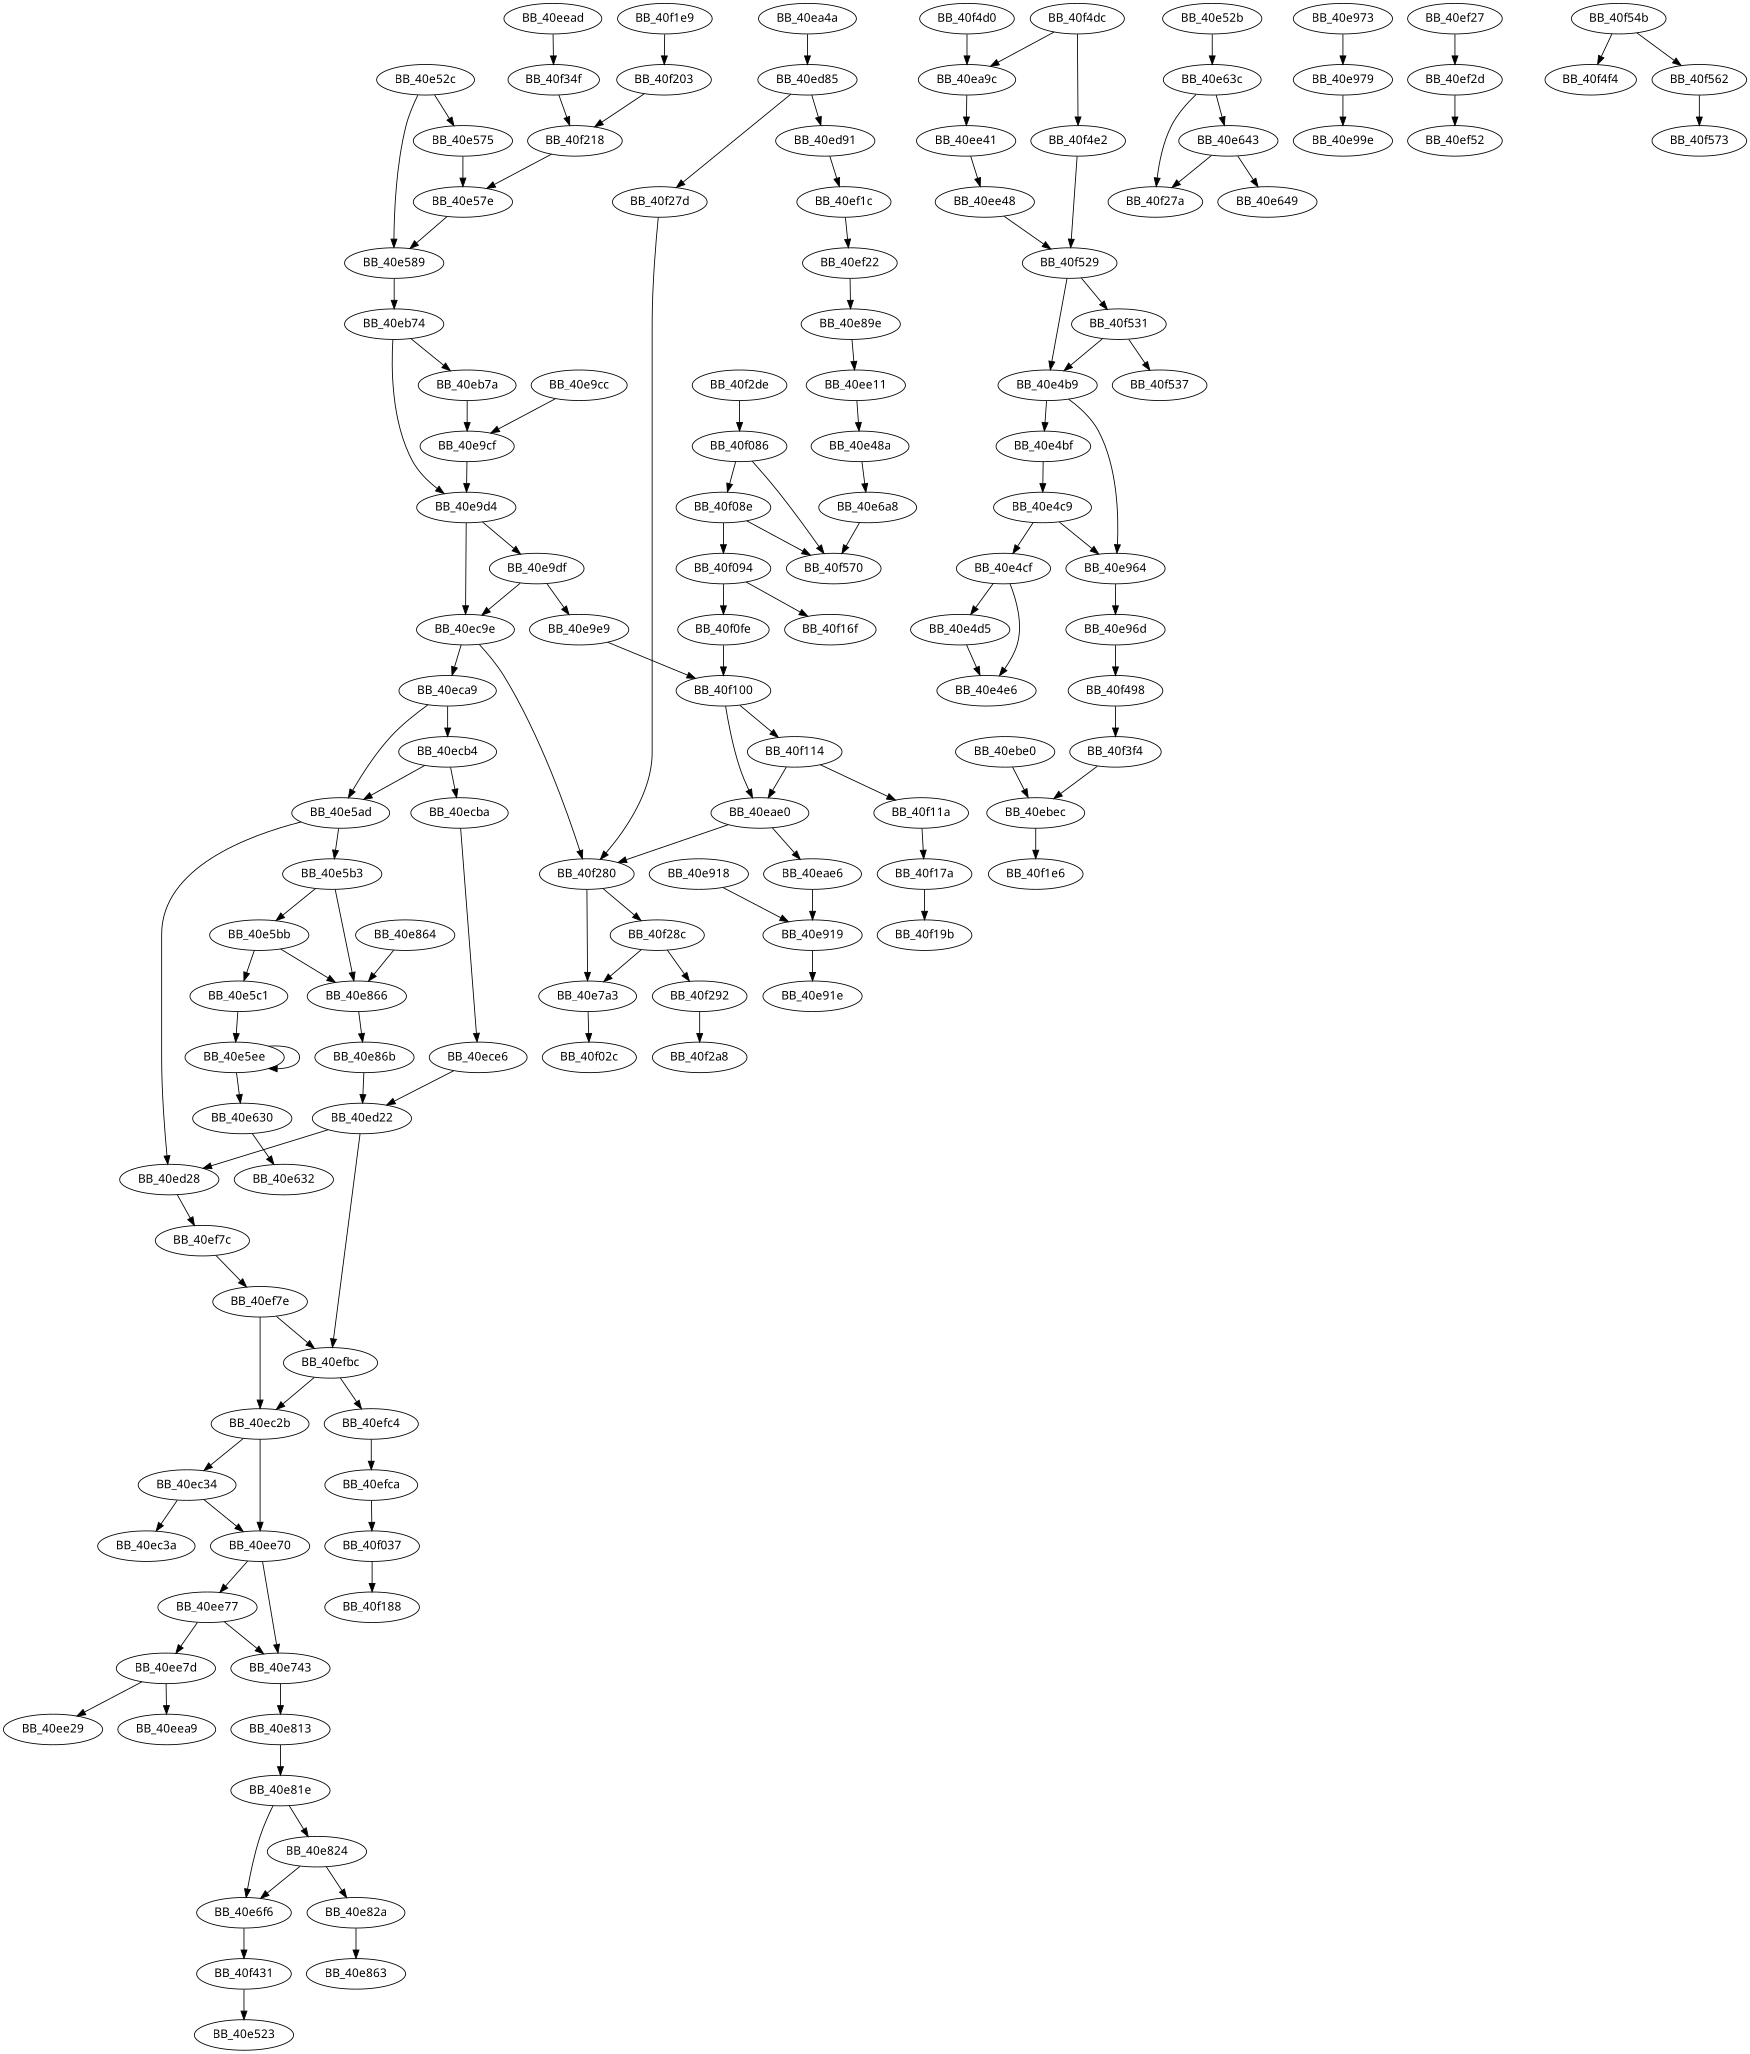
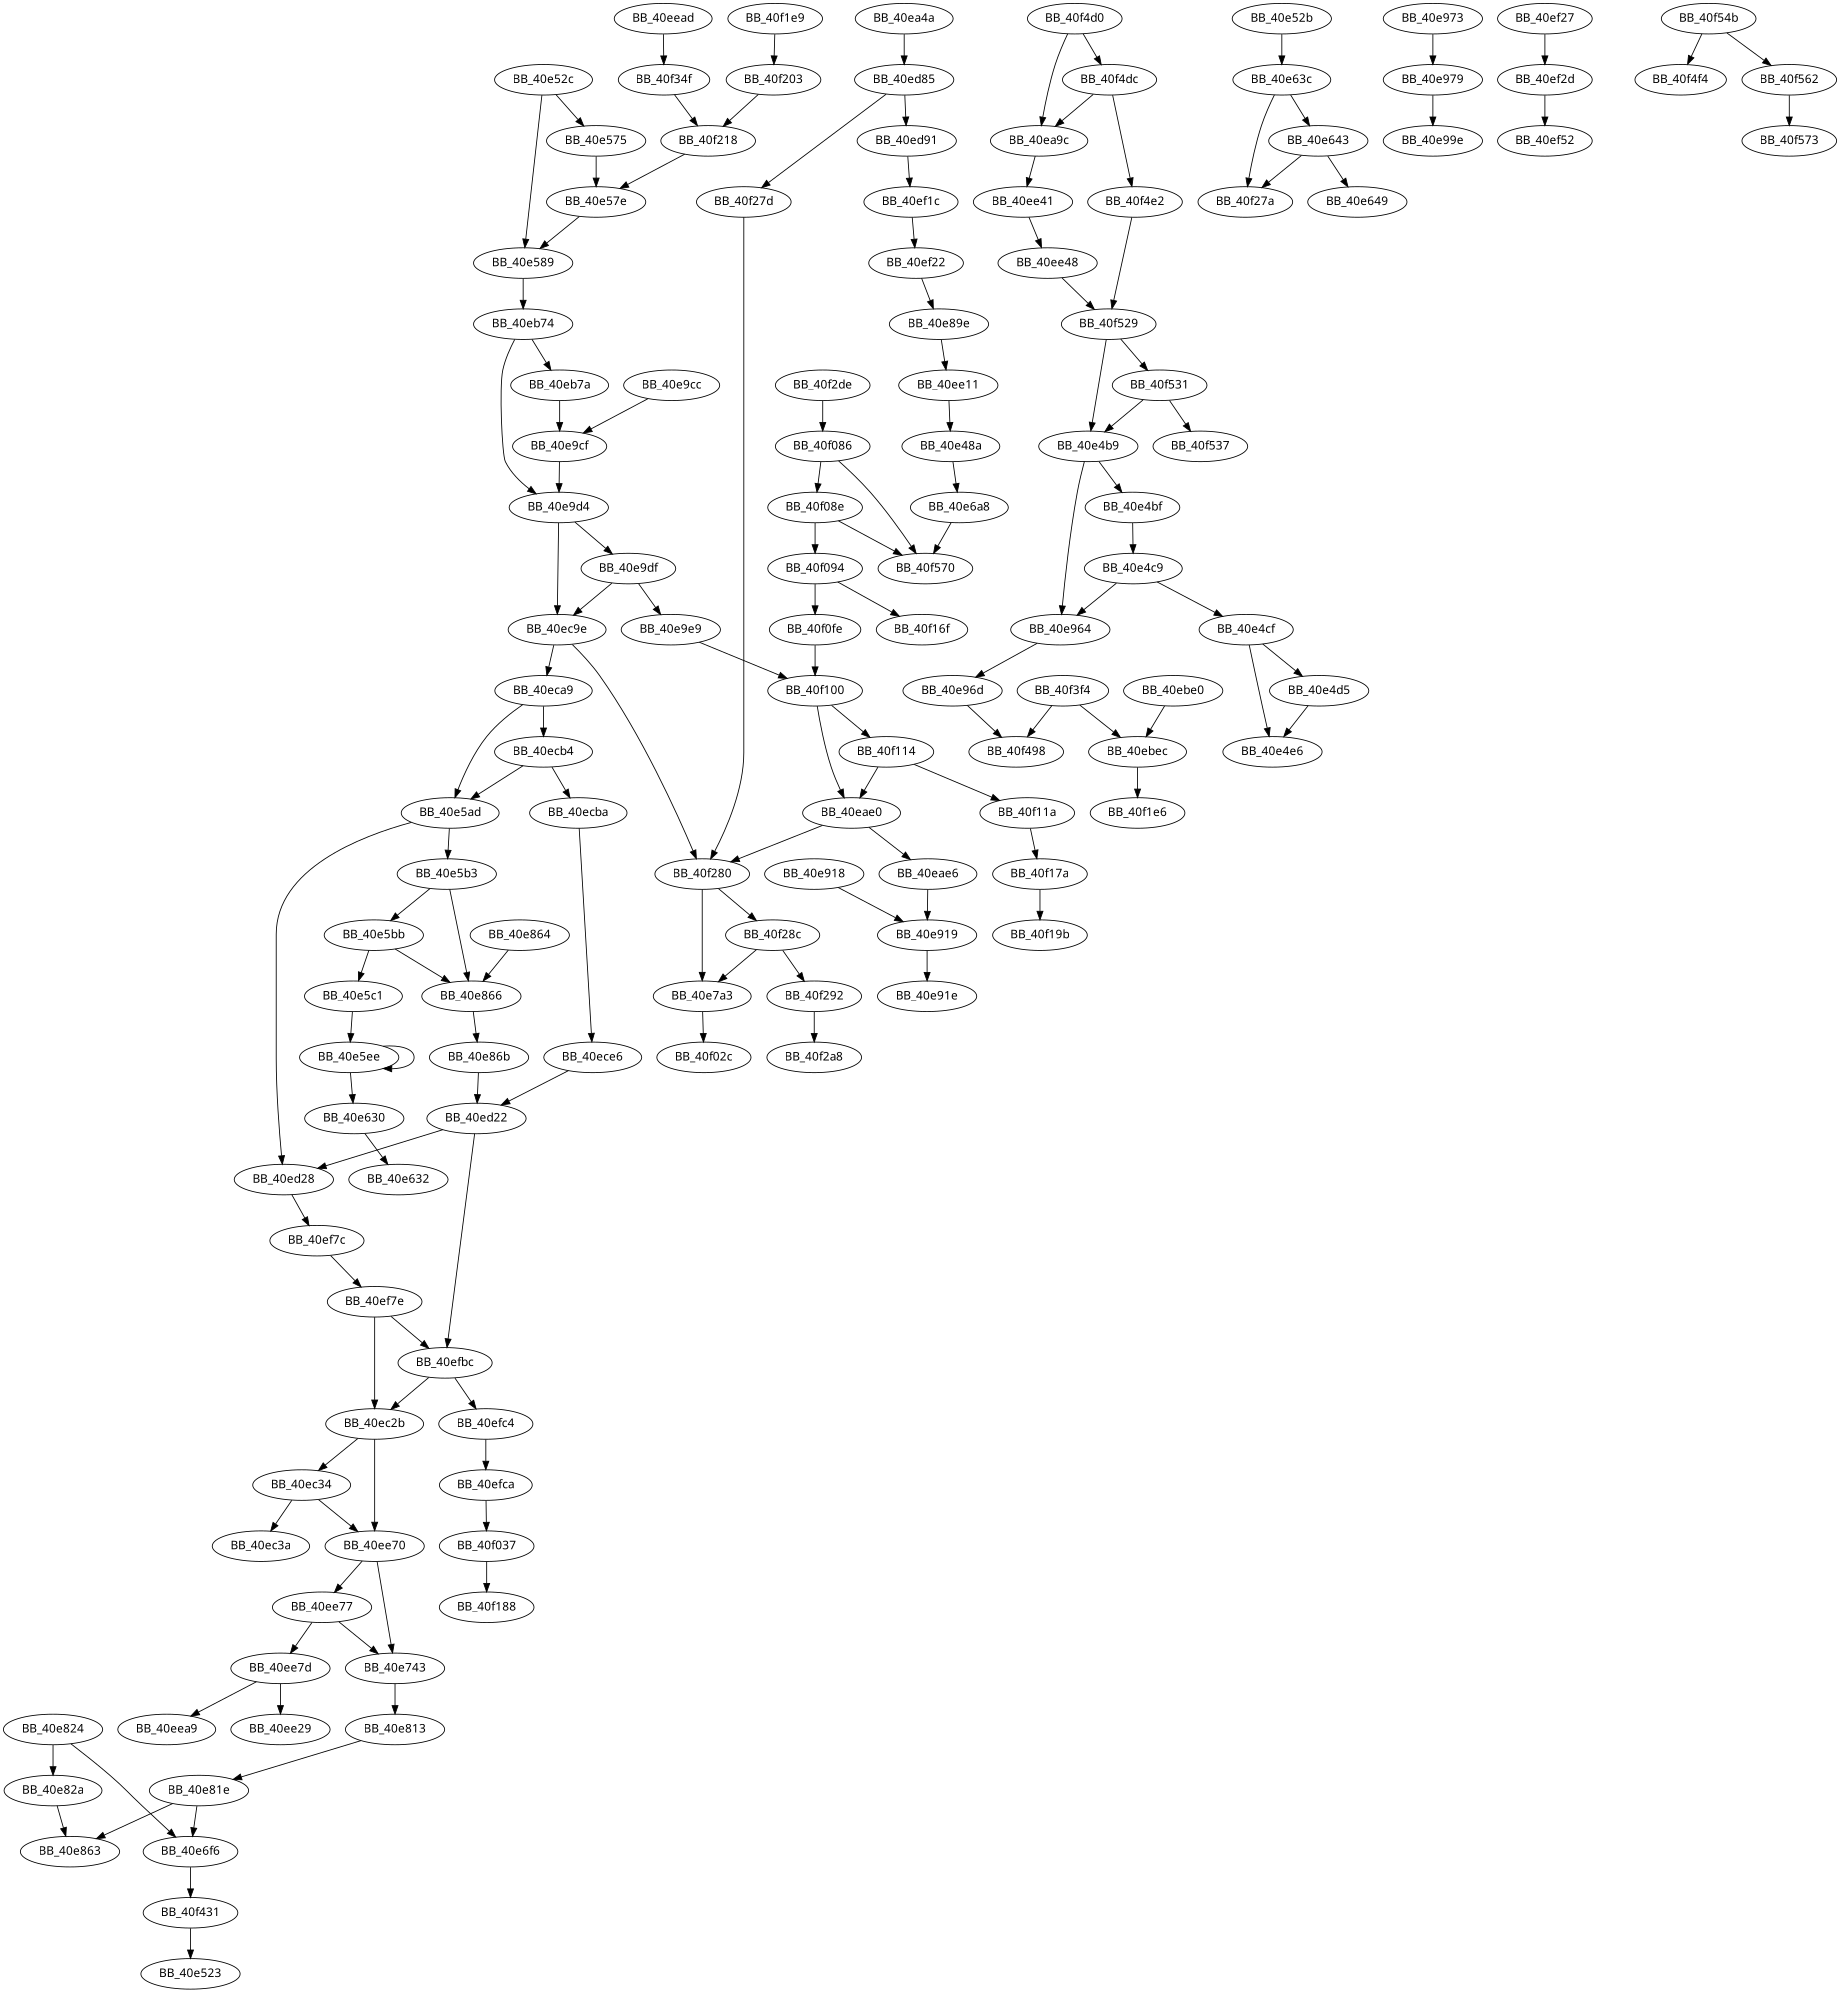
  digraph {
    fontname="Noto Sans"
    node [fontname="Noto Sans"]
    edge [fontname="Noto Sans"]
    BB_40e48a
    BB_40e6a8
    BB_40f570
    BB_40f2de
    BB_40f086
    BB_40e4b9
    BB_40e4bf
    BB_40e964
    BB_40e4c9
    BB_40e96d
    BB_40e4cf
    BB_40f498
    BB_40e4d5
    BB_40e4e6
    BB_40e52b
    BB_40e63c
    BB_40e643
    BB_40f27a
    BB_40e649
    BB_40e52c
    BB_40e575
    BB_40e589
    BB_40e57e
    BB_40eb74
    BB_40e9d4
    BB_40eb7a
    BB_40e9df
    BB_40ec9e
    BB_40e9cf
    BB_40e5ad
    BB_40e5b3
    BB_40ed28
    BB_40e5bb
    BB_40e866
    BB_40ef7c
    BB_40e5c1
    BB_40e86b
    BB_40ef7e
    BB_40e5ee
    BB_40ed22
    BB_40e630
    BB_40e632
    BB_40f08e
    BB_40e6f6
    BB_40f431
    BB_40e523
    BB_40e743
    BB_40e813
    BB_40e81e
    BB_40e824
    BB_40e7a3
    BB_40f02c
    BB_40e82a
    BB_40e863
    BB_40e864
    BB_40efbc
    BB_40ec2b
    BB_40efc4
    BB_40e89e
    BB_40ee11
    BB_40e918
    BB_40e919
    BB_40e91e
    BB_40ea4a
    BB_40ed85
    BB_40ed91
    BB_40f27d
    BB_40f3f4
    BB_40ebec
    BB_40e973
    BB_40e979
    BB_40e99e
    BB_40e9cc
    BB_40e9e9
    BB_40f280
    BB_40eca9
    BB_40f100
    BB_40f28c
    BB_40ecb4
    BB_40eae0
    BB_40f114
    BB_40eae6
    BB_40f11a
    BB_40ef1c
    BB_40ea9c
    BB_40ee41
    BB_40ee48
    BB_40f529
    BB_40f292
    BB_40ebe0
    BB_40f1e6
    BB_40ec34
    BB_40ee70
    BB_40ec3a
    BB_40ee77
    BB_40ee7d
    BB_40ecba
    BB_40ece6
    BB_40efca
    BB_40ef22
    BB_40f531
    BB_40f537
    BB_40ee29
    BB_40eea9
    BB_40eead
    BB_40f34f
    BB_40f218
    BB_40ef27
    BB_40ef2d
    BB_40ef52
    BB_40f037
    BB_40f188
    BB_40f094
    BB_40f0fe
    BB_40f16f
    BB_40f17a
    BB_40f19b
    BB_40f1e9
    BB_40f203
    BB_40f2a8
    BB_40f4d0
    BB_40f4dc
    BB_40f4e2
    BB_40f54b
    BB_40f4f4
    BB_40f562
    BB_40f573
    BB_40e48a -> BB_40e6a8
    BB_40e6a8 -> BB_40f570
    BB_40f2de -> BB_40f086
    BB_40f086 -> BB_40f570
    BB_40f086 -> BB_40f08e
    BB_40e4b9 -> BB_40e4bf
    BB_40e4b9 -> BB_40e964
    BB_40e4bf -> BB_40e4c9
    BB_40e964 -> BB_40e96d
    BB_40e4c9 -> BB_40e964
    BB_40e4c9 -> BB_40e4cf
    BB_40e96d -> BB_40f498
    BB_40e4cf -> BB_40e4d5
    BB_40e4cf -> BB_40e4e6
-   BB_40f498 -> BB_40f3f4
+   BB_40f3f4 -> BB_40f498
    BB_40e4d5 -> BB_40e4e6
    BB_40e52b -> BB_40e63c
    BB_40e63c -> BB_40e643
    BB_40e63c -> BB_40f27a
    BB_40e643 -> BB_40f27a
    BB_40e643 -> BB_40e649
    BB_40e52c -> BB_40e575
    BB_40e52c -> BB_40e589
    BB_40e575 -> BB_40e57e
    BB_40e589 -> BB_40eb74
    BB_40e57e -> BB_40e589
    BB_40eb74 -> BB_40e9d4
    BB_40eb74 -> BB_40eb7a
    BB_40e9d4 -> BB_40e9df
    BB_40e9d4 -> BB_40ec9e
    BB_40eb7a -> BB_40e9cf
    BB_40e9df -> BB_40ec9e
    BB_40e9df -> BB_40e9e9
    BB_40ec9e -> BB_40f280
    BB_40ec9e -> BB_40eca9
    BB_40e9cf -> BB_40e9d4
    BB_40e5ad -> BB_40e5b3
    BB_40e5ad -> BB_40ed28
    BB_40e5b3 -> BB_40e5bb
    BB_40e5b3 -> BB_40e866
    BB_40ed28 -> BB_40ef7c
    BB_40e5bb -> BB_40e866
    BB_40e5bb -> BB_40e5c1
    BB_40e866 -> BB_40e86b
    BB_40ef7c -> BB_40ef7e
    BB_40e5c1 -> BB_40e5ee
    BB_40e86b -> BB_40ed22
    BB_40ef7e -> BB_40efbc
    BB_40ef7e -> BB_40ec2b
    BB_40e5ee -> BB_40e5ee
    BB_40e5ee -> BB_40e630
    BB_40ed22 -> BB_40ed28
    BB_40ed22 -> BB_40efbc
    BB_40e630 -> BB_40e632
    BB_40f08e -> BB_40f570
    BB_40f08e -> BB_40f094
    BB_40e6f6 -> BB_40f431
    BB_40f431 -> BB_40e523
    BB_40e743 -> BB_40e813
    BB_40e813 -> BB_40e81e
    BB_40e81e -> BB_40e6f6
-   BB_40e81e -> BB_40e824
+   BB_40e81e -> BB_40e863
    BB_40e824 -> BB_40e6f6
    BB_40e824 -> BB_40e82a
    BB_40e7a3 -> BB_40f02c
    BB_40e82a -> BB_40e863
    BB_40e864 -> BB_40e866
    BB_40efbc -> BB_40ec2b
    BB_40efbc -> BB_40efc4
    BB_40ec2b -> BB_40ec34
    BB_40ec2b -> BB_40ee70
    BB_40efc4 -> BB_40efca
    BB_40e89e -> BB_40ee11
    BB_40ee11 -> BB_40e48a
    BB_40e918 -> BB_40e919
    BB_40e919 -> BB_40e91e
    BB_40ea4a -> BB_40ed85
    BB_40ed85 -> BB_40ed91
    BB_40ed85 -> BB_40f27d
    BB_40ed91 -> BB_40ef1c
    BB_40f27d -> BB_40f280
    BB_40f3f4 -> BB_40ebec
    BB_40ebec -> BB_40f1e6
    BB_40e973 -> BB_40e979
    BB_40e979 -> BB_40e99e
    BB_40e9cc -> BB_40e9cf
    BB_40e9e9 -> BB_40f100
    BB_40f280 -> BB_40e7a3
    BB_40f280 -> BB_40f28c
    BB_40eca9 -> BB_40e5ad
    BB_40eca9 -> BB_40ecb4
    BB_40f100 -> BB_40eae0
    BB_40f100 -> BB_40f114
    BB_40f28c -> BB_40e7a3
    BB_40f28c -> BB_40f292
    BB_40ecb4 -> BB_40e5ad
    BB_40ecb4 -> BB_40ecba
    BB_40eae0 -> BB_40f280
    BB_40eae0 -> BB_40eae6
    BB_40f114 -> BB_40eae0
    BB_40f114 -> BB_40f11a
    BB_40eae6 -> BB_40e919
    BB_40f11a -> BB_40f17a
    BB_40ef1c -> BB_40ef22
    BB_40ea9c -> BB_40ee41
    BB_40ee41 -> BB_40ee48
    BB_40ee48 -> BB_40f529
    BB_40f529 -> BB_40e4b9
    BB_40f529 -> BB_40f531
    BB_40f292 -> BB_40f2a8
    BB_40ebe0 -> BB_40ebec
    BB_40ec34 -> BB_40ee70
    BB_40ec34 -> BB_40ec3a
    BB_40ee70 -> BB_40e743
    BB_40ee70 -> BB_40ee77
    BB_40ee77 -> BB_40e743
    BB_40ee77 -> BB_40ee7d
    BB_40ee7d -> BB_40ee29
    BB_40ee7d -> BB_40eea9
    BB_40ecba -> BB_40ece6
    BB_40ece6 -> BB_40ed22
    BB_40efca -> BB_40f037
    BB_40ef22 -> BB_40e89e
    BB_40f531 -> BB_40e4b9
    BB_40f531 -> BB_40f537
    BB_40eead -> BB_40f34f
    BB_40f34f -> BB_40f218
    BB_40f218 -> BB_40e57e
    BB_40ef27 -> BB_40ef2d
    BB_40ef2d -> BB_40ef52
    BB_40f037 -> BB_40f188
    BB_40f094 -> BB_40f0fe
    BB_40f094 -> BB_40f16f
    BB_40f0fe -> BB_40f100
    BB_40f17a -> BB_40f19b
    BB_40f1e9 -> BB_40f203
    BB_40f203 -> BB_40f218
    BB_40f4d0 -> BB_40ea9c
+   BB_40f4d0 -> BB_40f4dc
    BB_40f4dc -> BB_40ea9c
    BB_40f4dc -> BB_40f4e2
    BB_40f4e2 -> BB_40f529
    BB_40f54b -> BB_40f4f4
    BB_40f54b -> BB_40f562
    BB_40f562 -> BB_40f573
  }
